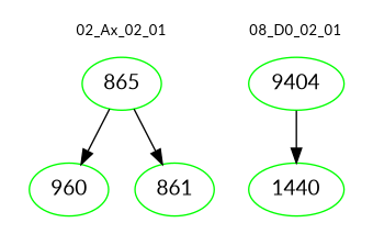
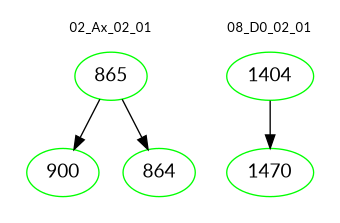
  digraph {
    fontname=Lato
    node [color=green fontname=Lato]
    edge [color=black fontname=Lato]
    n1 [label=865]
-   n2 [label=960]
-   n3 [label=861]
-   n4 [label=9404]
-   n5 [label=1440]
+   n2 [label=900]
+   n3 [label=864]
+   n4 [label=1404]
+   n5 [label=1470]
    subgraph cluster_1 {
      color=white
      fontsize=10
      label="02_Ax_02_01"
      n1
      n2
      n3
    }
    subgraph cluster_2 {
      color=white
      fontsize=10
      label="08_D0_02_01"
      n4
      n5
    }
    n1 -> n2
    n1 -> n3
    n4 -> n5
  }
